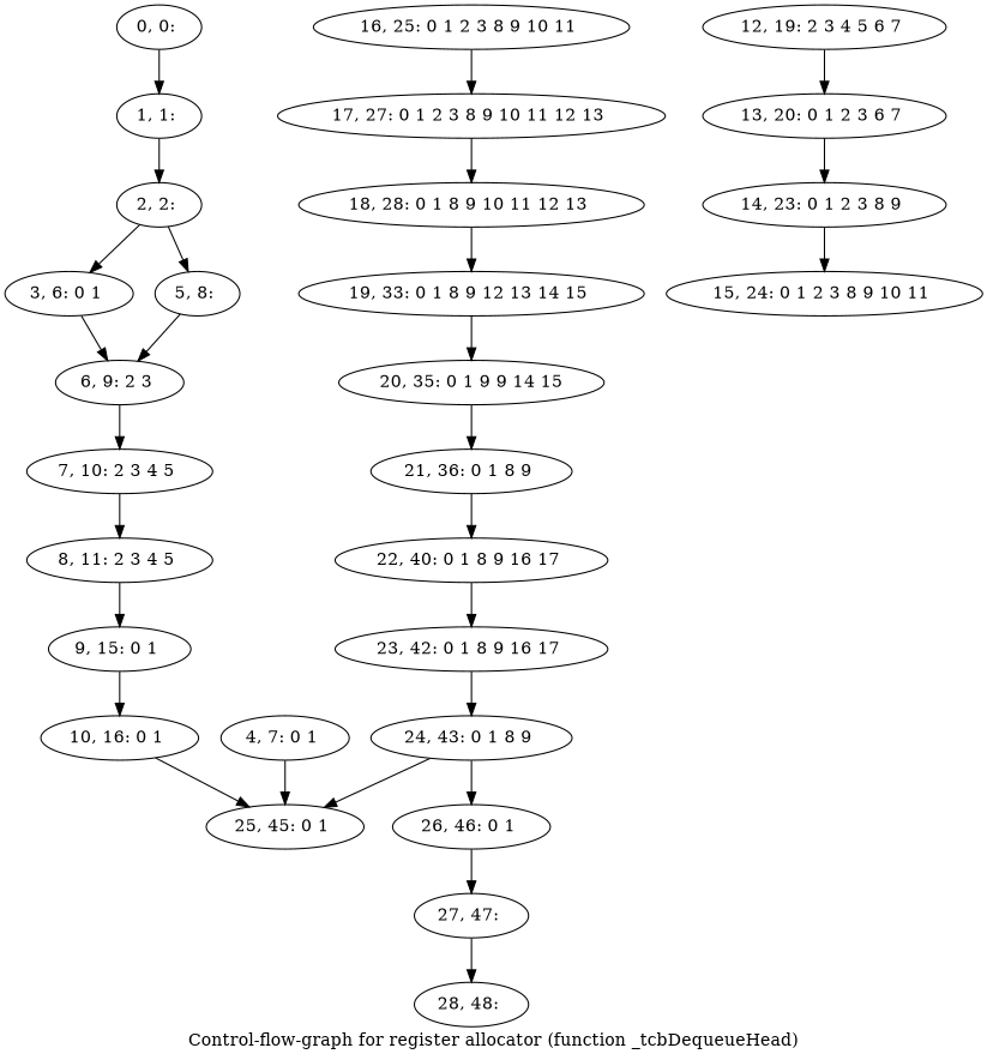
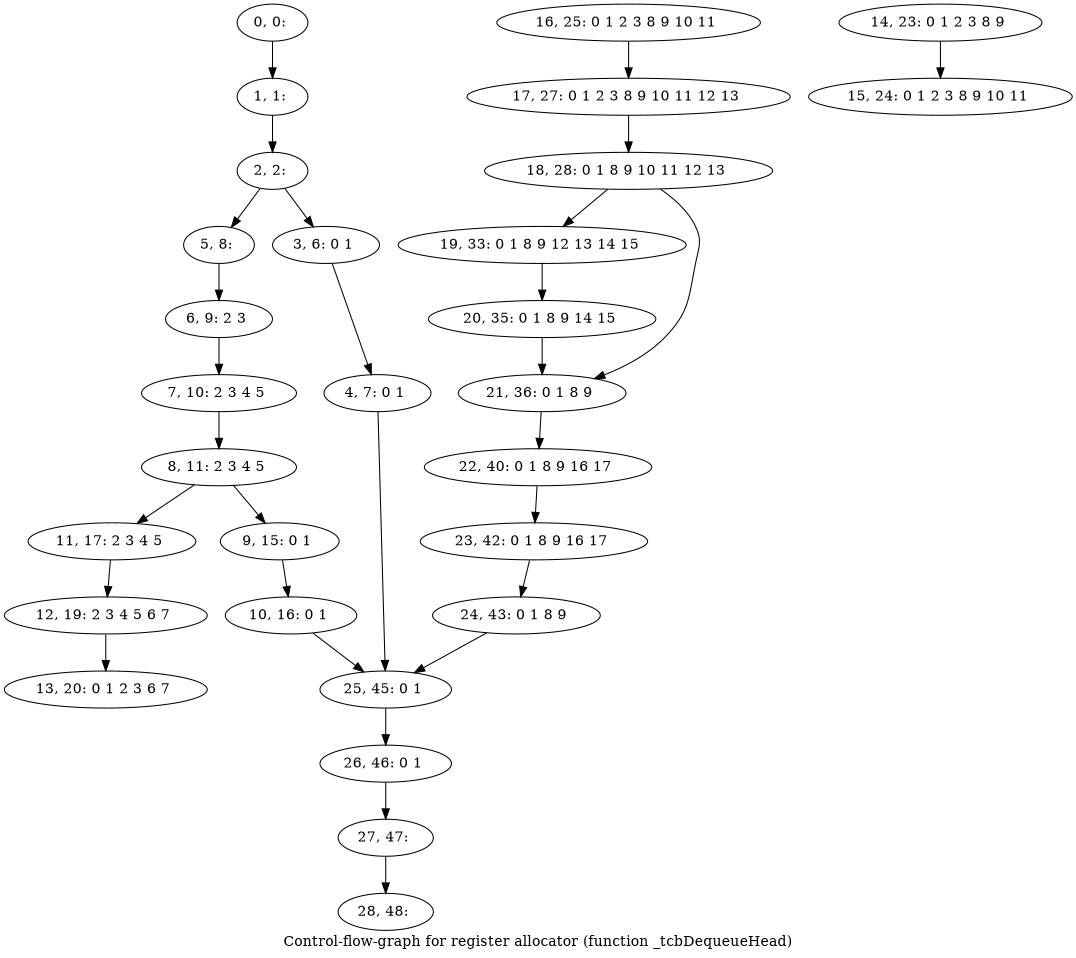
  digraph {
    label="Control-flow-graph for register allocator (function _tcbDequeueHead)"
    n1 [label="0, 0: "]
    n2 [label="1, 1: "]
    n3 [label="2, 2: "]
    n4 [label="3, 6: 0 1 "]
    n5 [label="5, 8: "]
    n6 [label="4, 7: 0 1 "]
    n7 [label="6, 9: 2 3 "]
    n8 [label="25, 45: 0 1 "]
    n9 [label="26, 46: 0 1 "]
    n10 [label="7, 10: 2 3 4 5 "]
    n11 [label="8, 11: 2 3 4 5 "]
    n12 [label="9, 15: 0 1 "]
+   n13 [label="11, 17: 2 3 4 5 "]
    n14 [label="10, 16: 0 1 "]
    n15 [label="12, 19: 2 3 4 5 6 7 "]
    n16 [label="13, 20: 0 1 2 3 6 7 "]
    n17 [label="14, 23: 0 1 2 3 8 9 "]
    n18 [label="15, 24: 0 1 2 3 8 9 10 11 "]
    n19 [label="16, 25: 0 1 2 3 8 9 10 11 "]
    n20 [label="17, 27: 0 1 2 3 8 9 10 11 12 13 "]
    n21 [label="18, 28: 0 1 8 9 10 11 12 13 "]
    n22 [label="19, 33: 0 1 8 9 12 13 14 15 "]
    n23 [label="21, 36: 0 1 8 9 "]
-   n24 [label="20, 35: 0 1 9 9 14 15"]
+   n24 [label="20, 35: 0 1 8 9 14 15 "]
    n25 [label="22, 40: 0 1 8 9 16 17 "]
    n26 [label="23, 42: 0 1 8 9 16 17 "]
    n27 [label="24, 43: 0 1 8 9 "]
    n28 [label="27, 47: "]
    n29 [label="28, 48: "]
    n1 -> n2
    n2 -> n3
    n3 -> n4
    n3 -> n5
-   n4 -> n7
+   n4 -> n6
    n5 -> n7
    n6 -> n8
    n7 -> n10
-   n27 -> n9
+   n8 -> n9
    n9 -> n28
    n10 -> n11
    n11 -> n12
+   n11 -> n13
    n12 -> n14
+   n13 -> n15
    n14 -> n8
    n15 -> n16
-   n16 -> n17
    n17 -> n18
    n19 -> n20
    n20 -> n21
    n21 -> n22
+   n21 -> n23
    n22 -> n24
    n23 -> n25
    n24 -> n23
    n25 -> n26
    n26 -> n27
    n27 -> n8
    n28 -> n29
  }
